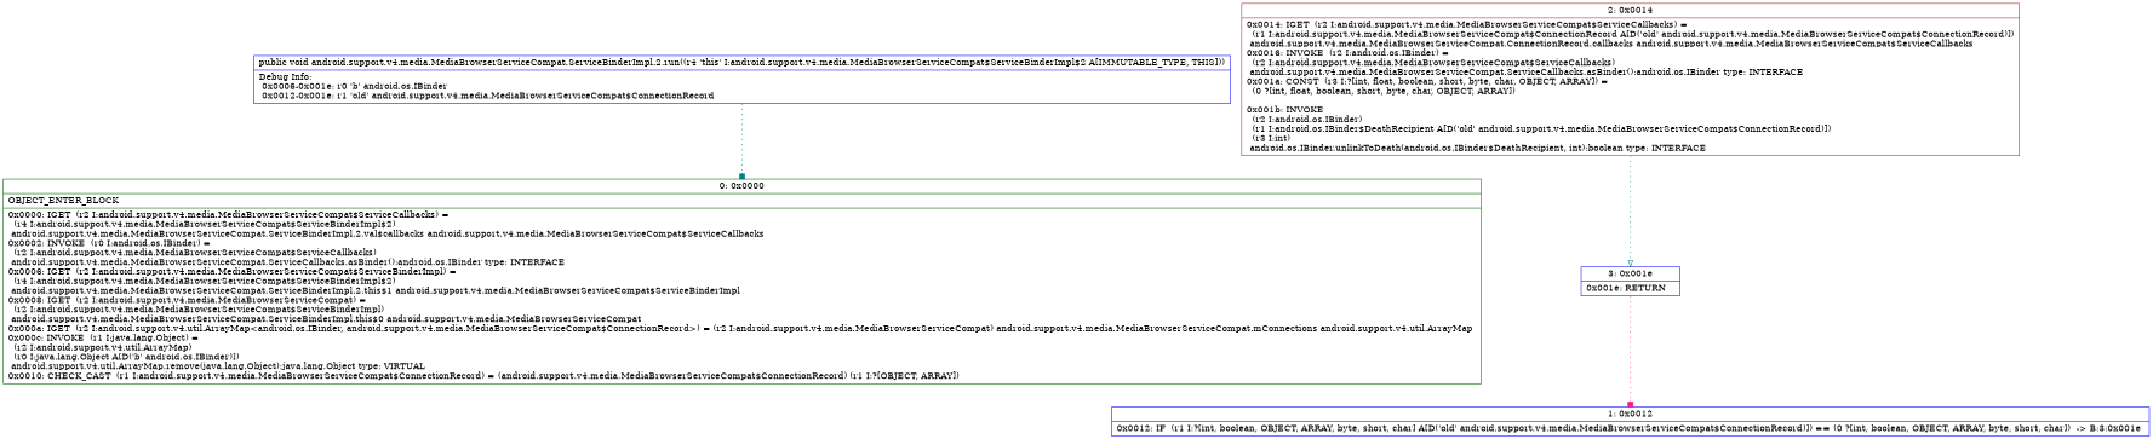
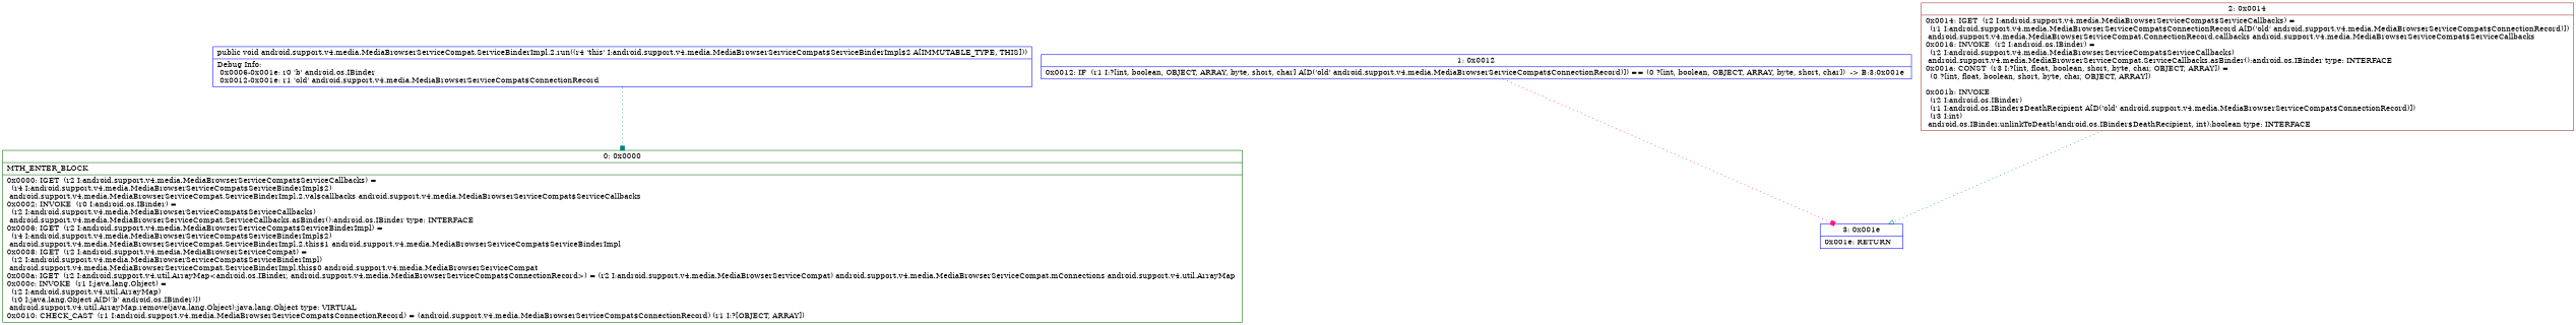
  digraph {
    node [color=blue shape=record]
    edge [arrowhead=box color=teal style=dotted]
-   n1 [color=darkgreen label="{0\:\ 0x0000|OBJECT_ENTER_BLOCK\l|0x0000: IGET  (r2 I:android.support.v4.media.MediaBrowserServiceCompat$ServiceCallbacks) = \l  (r4 I:android.support.v4.media.MediaBrowserServiceCompat$ServiceBinderImpl$2)\l android.support.v4.media.MediaBrowserServiceCompat.ServiceBinderImpl.2.val$callbacks android.support.v4.media.MediaBrowserServiceCompat$ServiceCallbacks \l0x0002: INVOKE  (r0 I:android.os.IBinder) = \l  (r2 I:android.support.v4.media.MediaBrowserServiceCompat$ServiceCallbacks)\l android.support.v4.media.MediaBrowserServiceCompat.ServiceCallbacks.asBinder():android.os.IBinder type: INTERFACE \l0x0006: IGET  (r2 I:android.support.v4.media.MediaBrowserServiceCompat$ServiceBinderImpl) = \l  (r4 I:android.support.v4.media.MediaBrowserServiceCompat$ServiceBinderImpl$2)\l android.support.v4.media.MediaBrowserServiceCompat.ServiceBinderImpl.2.this$1 android.support.v4.media.MediaBrowserServiceCompat$ServiceBinderImpl \l0x0008: IGET  (r2 I:android.support.v4.media.MediaBrowserServiceCompat) = \l  (r2 I:android.support.v4.media.MediaBrowserServiceCompat$ServiceBinderImpl)\l android.support.v4.media.MediaBrowserServiceCompat.ServiceBinderImpl.this$0 android.support.v4.media.MediaBrowserServiceCompat \l0x000a: IGET  (r2 I:android.support.v4.util.ArrayMap\<android.os.IBinder, android.support.v4.media.MediaBrowserServiceCompat$ConnectionRecord\>) = (r2 I:android.support.v4.media.MediaBrowserServiceCompat) android.support.v4.media.MediaBrowserServiceCompat.mConnections android.support.v4.util.ArrayMap \l0x000c: INVOKE  (r1 I:java.lang.Object) = \l  (r2 I:android.support.v4.util.ArrayMap)\l  (r0 I:java.lang.Object A[D('b' android.os.IBinder)])\l android.support.v4.util.ArrayMap.remove(java.lang.Object):java.lang.Object type: VIRTUAL \l0x0010: CHECK_CAST  (r1 I:android.support.v4.media.MediaBrowserServiceCompat$ConnectionRecord) = (android.support.v4.media.MediaBrowserServiceCompat$ConnectionRecord) (r1 I:?[OBJECT, ARRAY]) \l}"]
+   n1 [color=darkgreen label="{0\:\ 0x0000|MTH_ENTER_BLOCK\l|0x0000: IGET  (r2 I:android.support.v4.media.MediaBrowserServiceCompat$ServiceCallbacks) = \l  (r4 I:android.support.v4.media.MediaBrowserServiceCompat$ServiceBinderImpl$2)\l android.support.v4.media.MediaBrowserServiceCompat.ServiceBinderImpl.2.val$callbacks android.support.v4.media.MediaBrowserServiceCompat$ServiceCallbacks \l0x0002: INVOKE  (r0 I:android.os.IBinder) = \l  (r2 I:android.support.v4.media.MediaBrowserServiceCompat$ServiceCallbacks)\l android.support.v4.media.MediaBrowserServiceCompat.ServiceCallbacks.asBinder():android.os.IBinder type: INTERFACE \l0x0006: IGET  (r2 I:android.support.v4.media.MediaBrowserServiceCompat$ServiceBinderImpl) = \l  (r4 I:android.support.v4.media.MediaBrowserServiceCompat$ServiceBinderImpl$2)\l android.support.v4.media.MediaBrowserServiceCompat.ServiceBinderImpl.2.this$1 android.support.v4.media.MediaBrowserServiceCompat$ServiceBinderImpl \l0x0008: IGET  (r2 I:android.support.v4.media.MediaBrowserServiceCompat) = \l  (r2 I:android.support.v4.media.MediaBrowserServiceCompat$ServiceBinderImpl)\l android.support.v4.media.MediaBrowserServiceCompat.ServiceBinderImpl.this$0 android.support.v4.media.MediaBrowserServiceCompat \l0x000a: IGET  (r2 I:android.support.v4.util.ArrayMap\<android.os.IBinder, android.support.v4.media.MediaBrowserServiceCompat$ConnectionRecord\>) = (r2 I:android.support.v4.media.MediaBrowserServiceCompat) android.support.v4.media.MediaBrowserServiceCompat.mConnections android.support.v4.util.ArrayMap \l0x000c: INVOKE  (r1 I:java.lang.Object) = \l  (r2 I:android.support.v4.util.ArrayMap)\l  (r0 I:java.lang.Object A[D('b' android.os.IBinder)])\l android.support.v4.util.ArrayMap.remove(java.lang.Object):java.lang.Object type: VIRTUAL \l0x0010: CHECK_CAST  (r1 I:android.support.v4.media.MediaBrowserServiceCompat$ConnectionRecord) = (android.support.v4.media.MediaBrowserServiceCompat$ConnectionRecord) (r1 I:?[OBJECT, ARRAY]) \l}"]
    n2 [label="{1\:\ 0x0012|0x0012: IF  (r1 I:?[int, boolean, OBJECT, ARRAY, byte, short, char] A[D('old' android.support.v4.media.MediaBrowserServiceCompat$ConnectionRecord)]) == (0 ?[int, boolean, OBJECT, ARRAY, byte, short, char])  \-\> B:3:0x001e \l}"]
    n3 [label="{3\:\ 0x001e|0x001e: RETURN   \l}"]
    n4 [color=brown label="{2\:\ 0x0014|0x0014: IGET  (r2 I:android.support.v4.media.MediaBrowserServiceCompat$ServiceCallbacks) = \l  (r1 I:android.support.v4.media.MediaBrowserServiceCompat$ConnectionRecord A[D('old' android.support.v4.media.MediaBrowserServiceCompat$ConnectionRecord)])\l android.support.v4.media.MediaBrowserServiceCompat.ConnectionRecord.callbacks android.support.v4.media.MediaBrowserServiceCompat$ServiceCallbacks \l0x0016: INVOKE  (r2 I:android.os.IBinder) = \l  (r2 I:android.support.v4.media.MediaBrowserServiceCompat$ServiceCallbacks)\l android.support.v4.media.MediaBrowserServiceCompat.ServiceCallbacks.asBinder():android.os.IBinder type: INTERFACE \l0x001a: CONST  (r3 I:?[int, float, boolean, short, byte, char, OBJECT, ARRAY]) = \l  (0 ?[int, float, boolean, short, byte, char, OBJECT, ARRAY])\l \l0x001b: INVOKE  \l  (r2 I:android.os.IBinder)\l  (r1 I:android.os.IBinder$DeathRecipient A[D('old' android.support.v4.media.MediaBrowserServiceCompat$ConnectionRecord)])\l  (r3 I:int)\l android.os.IBinder.unlinkToDeath(android.os.IBinder$DeathRecipient, int):boolean type: INTERFACE \l}"]
    n5 [label="{public void android.support.v4.media.MediaBrowserServiceCompat.ServiceBinderImpl.2.run((r4 'this' I:android.support.v4.media.MediaBrowserServiceCompat$ServiceBinderImpl$2 A[IMMUTABLE_TYPE, THIS]))  | Debug Info:\l  0x0006\-0x001e: r0 'b' android.os.IBinder\l  0x0012\-0x001e: r1 'old' android.support.v4.media.MediaBrowserServiceCompat$ConnectionRecord\l}"]
-   n3 -> n2 [color=deeppink]
+   n2 -> n3 [color=deeppink]
    n4 -> n3 [arrowhead=onormal]
    n5 -> n1
  }
